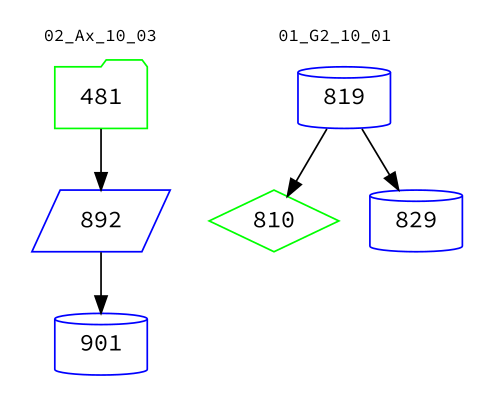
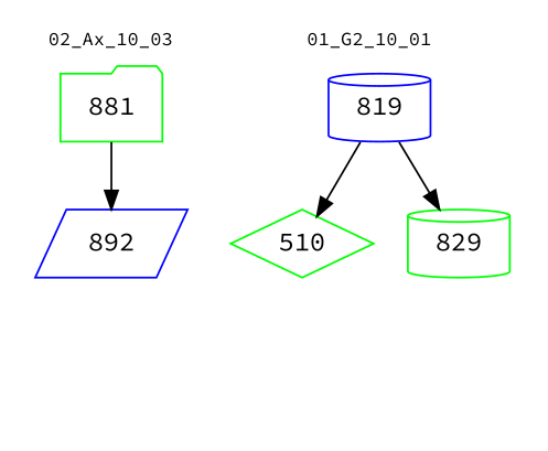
  digraph {
    fontname="Source Code Pro"
    node [color=blue fontname="Source Code Pro" shape=cylinder]
    edge [color=black fontname="Source Code Pro"]
-   n1 [color=green label=481 shape=folder]
+   n1 [color=green label=881 shape=folder]
    n2 [label=892 shape=parallelogram]
-   n3 [label=901]
-   n4 [color=green label=810 shape=diamond]
+   n4 [color=green label=510 shape=diamond]
    n5 [label=819]
-   n6 [label=829]
+   n6 [color=green label=829]
    subgraph cluster_1 {
      color=white
      fontsize=10
      label="02_Ax_10_03"
      n1
      n2
-     n3
    }
    subgraph cluster_2 {
      color=white
      fontsize=10
      label="01_G2_10_01"
      n4
      n5
      n6
    }
    n1 -> n2
-   n2 -> n3
    n5 -> n4
    n5 -> n6
  }
